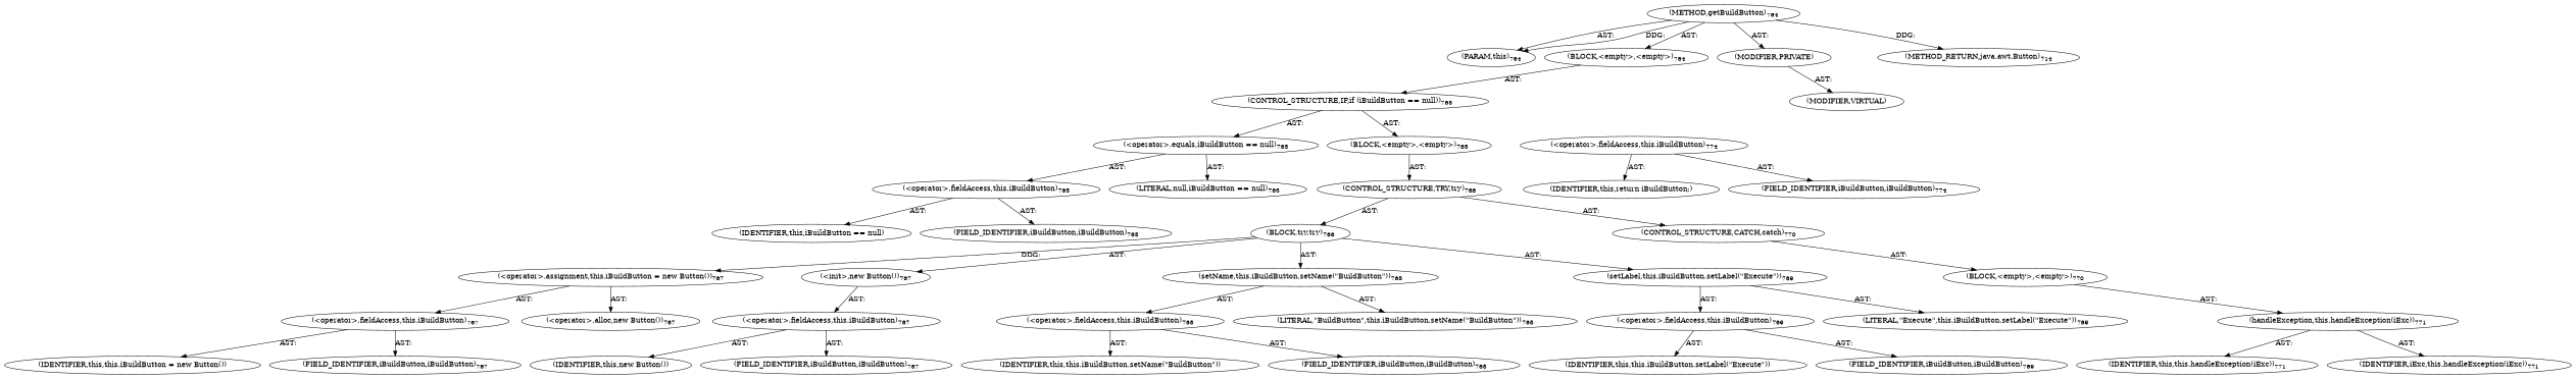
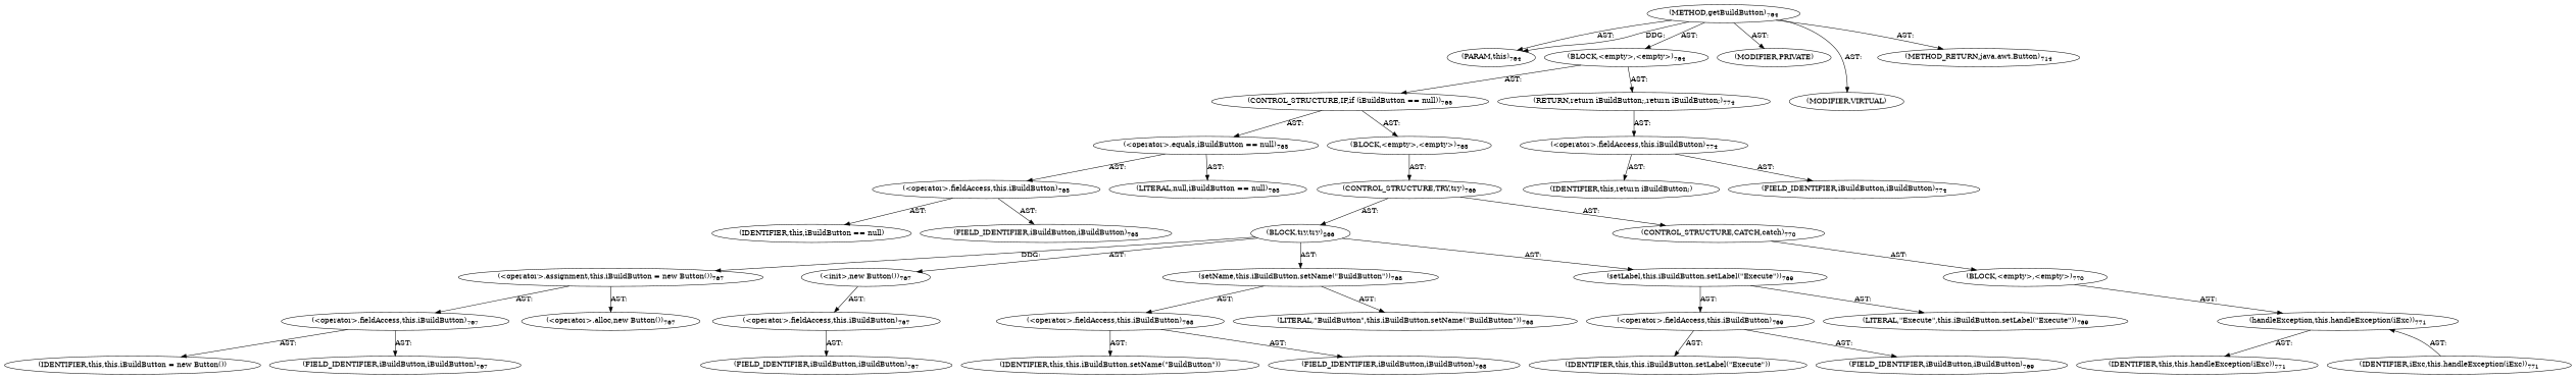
  digraph {
    n1 [label=<(METHOD,getBuildButton)<SUB>764</SUB>>]
    n2 [label=<(PARAM,this)<SUB>764</SUB>>]
    n3 [label=<(BLOCK,&lt;empty&gt;,&lt;empty&gt;)<SUB>764</SUB>>]
    n4 [label=<(MODIFIER,PRIVATE)>]
    n5 [label=<(MODIFIER,VIRTUAL)>]
    n6 [label=<(METHOD_RETURN,java.awt.Button)<SUB>714</SUB>>]
    n7 [label=<(CONTROL_STRUCTURE,IF,if (iBuildButton == null))<SUB>765</SUB>>]
+   n8 [label=<(RETURN,return iBuildButton;,return iBuildButton;)<SUB>774</SUB>>]
    n9 [label=<(&lt;operator&gt;.equals,iBuildButton == null)<SUB>765</SUB>>]
    n10 [label=<(BLOCK,&lt;empty&gt;,&lt;empty&gt;)<SUB>765</SUB>>]
    n11 [label=<(&lt;operator&gt;.fieldAccess,this.iBuildButton)<SUB>774</SUB>>]
    n12 [label=<(&lt;operator&gt;.fieldAccess,this.iBuildButton)<SUB>765</SUB>>]
    n13 [label=<(LITERAL,null,iBuildButton == null)<SUB>765</SUB>>]
    n14 [label=<(CONTROL_STRUCTURE,TRY,try)<SUB>766</SUB>>]
    n15 [label=<(IDENTIFIER,this,iBuildButton == null)>]
    n16 [label=<(FIELD_IDENTIFIER,iBuildButton,iBuildButton)<SUB>765</SUB>>]
-   n17 [label=<(BLOCK,try,try)<SUB>766</SUB>>]
+   n17 [label=<(BLOCK,try,try)<SUB>266</SUB>>]
    n18 [label=<(CONTROL_STRUCTURE,CATCH,catch)<SUB>770</SUB>>]
    n19 [label=<(&lt;operator&gt;.assignment,this.iBuildButton = new Button())<SUB>767</SUB>>]
    n20 [label=<(&lt;init&gt;,new Button())<SUB>767</SUB>>]
    n21 [label=<(setName,this.iBuildButton.setName(&quot;BuildButton&quot;))<SUB>768</SUB>>]
    n22 [label=<(setLabel,this.iBuildButton.setLabel(&quot;Execute&quot;))<SUB>769</SUB>>]
    n23 [label=<(BLOCK,&lt;empty&gt;,&lt;empty&gt;)<SUB>770</SUB>>]
    n24 [label=<(&lt;operator&gt;.fieldAccess,this.iBuildButton)<SUB>767</SUB>>]
    n25 [label=<(&lt;operator&gt;.alloc,new Button())<SUB>767</SUB>>]
    n26 [label=<(&lt;operator&gt;.fieldAccess,this.iBuildButton)<SUB>767</SUB>>]
    n27 [label=<(&lt;operator&gt;.fieldAccess,this.iBuildButton)<SUB>768</SUB>>]
    n28 [label=<(LITERAL,&quot;BuildButton&quot;,this.iBuildButton.setName(&quot;BuildButton&quot;))<SUB>768</SUB>>]
    n29 [label=<(&lt;operator&gt;.fieldAccess,this.iBuildButton)<SUB>769</SUB>>]
    n30 [label=<(LITERAL,&quot;Execute&quot;,this.iBuildButton.setLabel(&quot;Execute&quot;))<SUB>769</SUB>>]
    n31 [label=<(IDENTIFIER,this,this.iBuildButton = new Button())>]
    n32 [label=<(FIELD_IDENTIFIER,iBuildButton,iBuildButton)<SUB>767</SUB>>]
-   n33 [label=<(IDENTIFIER,this,new Button())>]
    n34 [label=<(FIELD_IDENTIFIER,iBuildButton,iBuildButton)<SUB>767</SUB>>]
    n35 [label=<(IDENTIFIER,this,this.iBuildButton.setName(&quot;BuildButton&quot;))>]
    n36 [label=<(FIELD_IDENTIFIER,iBuildButton,iBuildButton)<SUB>768</SUB>>]
    n37 [label=<(IDENTIFIER,this,this.iBuildButton.setLabel(&quot;Execute&quot;))>]
    n38 [label=<(FIELD_IDENTIFIER,iBuildButton,iBuildButton)<SUB>769</SUB>>]
    n39 [label=<(handleException,this.handleException(iExc))<SUB>771</SUB>>]
    n40 [label=<(IDENTIFIER,this,this.handleException(iExc))<SUB>771</SUB>>]
    n41 [label=<(IDENTIFIER,iExc,this.handleException(iExc))<SUB>771</SUB>>]
    n42 [label=<(IDENTIFIER,this,return iBuildButton;)>]
    n43 [label=<(FIELD_IDENTIFIER,iBuildButton,iBuildButton)<SUB>774</SUB>>]
    n1 -> n2 [label="AST: "]
    n1 -> n2 [label="DDG: "]
    n1 -> n3 [label="AST: "]
    n1 -> n4 [label="AST: "]
-   n4 -> n5 [label="AST: "]
-   n1 -> n6 [label="DDG: "]
+   n1 -> n5 [label="AST: "]
+   n1 -> n6 [label="AST: "]
    n3 -> n7 [label="AST: "]
+   n3 -> n8 [label="AST: "]
    n7 -> n9 [label="AST: "]
    n7 -> n10 [label="AST: "]
+   n8 -> n11 [label="AST: "]
    n9 -> n12 [label="AST: "]
    n9 -> n13 [label="AST: "]
    n10 -> n14 [label="AST: "]
    n11 -> n42 [label="AST: "]
    n11 -> n43 [label="AST: "]
    n12 -> n15 [label="AST: "]
    n12 -> n16 [label="AST: "]
    n14 -> n17 [label="AST: "]
    n14 -> n18 [label="AST: "]
    n17 -> n19 [label="DDG: "]
    n17 -> n20 [label="AST: "]
    n17 -> n21 [label="AST: "]
    n17 -> n22 [label="AST: "]
    n18 -> n23 [label="AST: "]
    n19 -> n24 [label="AST: "]
    n19 -> n25 [label="AST: "]
    n20 -> n26 [label="AST: "]
    n21 -> n27 [label="AST: "]
    n21 -> n28 [label="AST: "]
    n22 -> n29 [label="AST: "]
    n22 -> n30 [label="AST: "]
    n23 -> n39 [label="AST: "]
    n24 -> n31 [label="AST: "]
    n24 -> n32 [label="AST: "]
-   n26 -> n33 [label="AST: "]
    n26 -> n34 [label="AST: "]
    n27 -> n35 [label="AST: "]
    n27 -> n36 [label="AST: "]
    n29 -> n37 [label="AST: "]
    n29 -> n38 [label="AST: "]
    n39 -> n40 [label="AST: "]
-   n39 -> n41 [label="AST: "]
+   n41 -> n39 [label="AST: "]
  }
